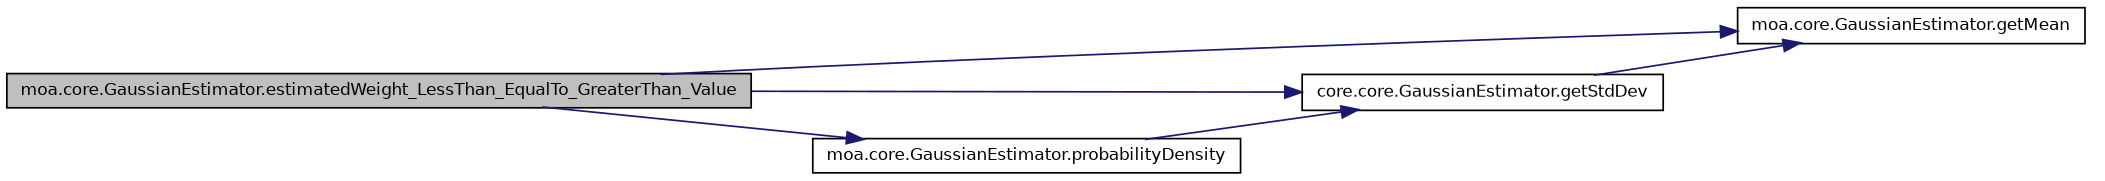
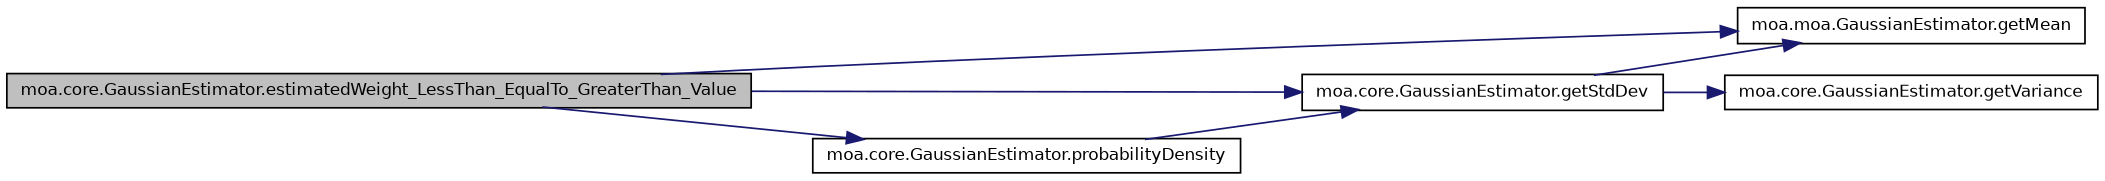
  digraph {
    rankdir=LR
    node [color=black fillcolor=white fontname=Helvetica fontsize=10 shape=record style=filled]
    edge [color=midnightblue fontname=Helvetica fontsize=10 labelfontname=Helvetica labelfontsize=10 style=solid]
    n1 [fillcolor=grey75 fontcolor=black height=0.2 label="moa.core.GaussianEstimator.estimatedWeight_LessThan_EqualTo_GreaterThan_Value" width=0.4]
-   n2 [height=0.2 label="moa.core.GaussianEstimator.getMean" width=0.4]
-   n3 [height=0.2 label="core.core.GaussianEstimator.getStdDev" width=0.4]
+   n2 [height=0.2 label="moa.moa.GaussianEstimator.getMean" width=0.4]
+   n3 [height=0.2 label="moa.core.GaussianEstimator.getStdDev" width=0.4]
    n4 [height=0.2 label="moa.core.GaussianEstimator.probabilityDensity" width=0.4]
+   n5 [height=0.2 label="moa.core.GaussianEstimator.getVariance" width=0.4]
    n1 -> n2
    n1 -> n3
    n1 -> n4
    n3 -> n2
+   n3 -> n5
    n4 -> n3
  }
